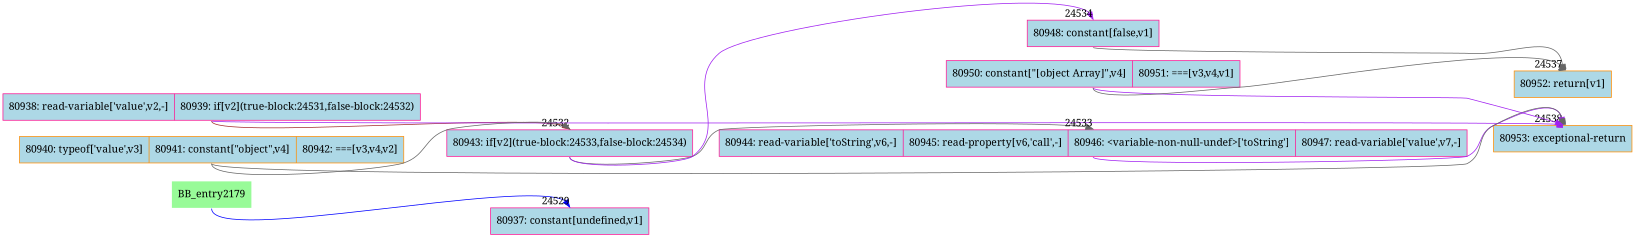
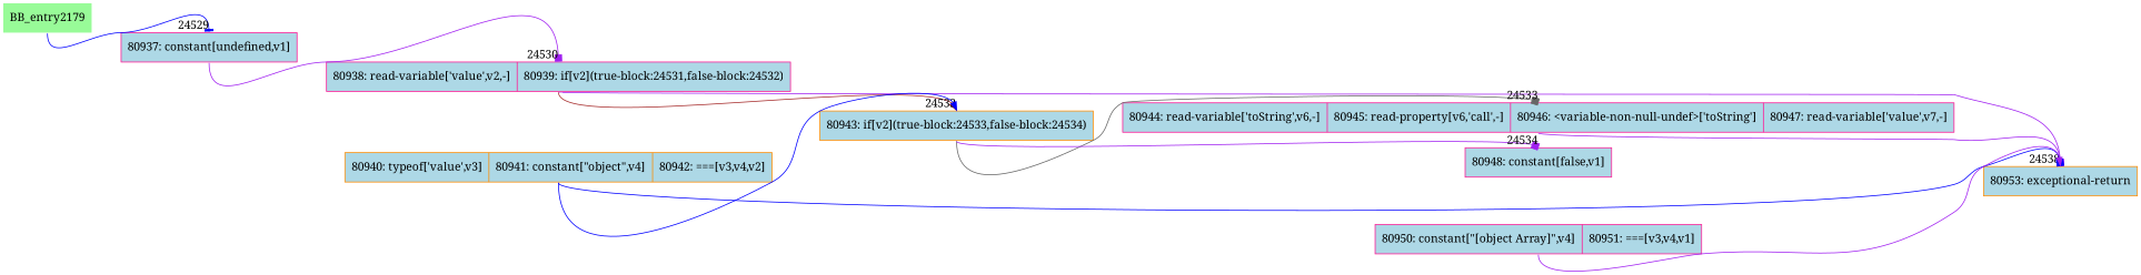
  digraph {
    fontname="Noto Serif"
    rankdir=LR
    node [color=deeppink fillcolor=lightblue fontname="Noto Serif" shape=record style=filled]
    edge [arrowhead=normal color=purple fontname="Noto Serif" headport=n tailport=s]
    n1 [fillcolor=palegreen label=BB_entry2179 shape=none]
    n2 [label="{80937: constant[undefined,v1]}"]
    n3 [label="{80938: read-variable['value',v2,-]|80939: if[v2](true-block:24531,false-block:24532)}"]
-   n4 [label="{80943: if[v2](true-block:24533,false-block:24534)}"]
+   n4 [color=darkorange label="{80943: if[v2](true-block:24533,false-block:24534)}"]
    n5 [color=darkorange label="{80953: exceptional-return}"]
    n6 [label="{80944: read-variable['toString',v6,-]|80945: read-property[v6,'call',-]|80946: \<variable-non-null-undef\>['toString']|80947: read-variable['value',v7,-]}"]
    n7 [label="{80948: constant[false,v1]}"]
    n8 [color=darkorange label="{80940: typeof['value',v3]|80941: constant[\"object\",v4]|80942: ===[v3,v4,v2]}"]
-   n9 [color=darkorange label="{80952: return[v1]}"]
    n10 [label="{80950: constant[\"[object Array]\",v4]|80951: ===[v3,v4,v1]}"]
-   n1 -> n2 [color=blue headlabel="    24529"]
+   n1 -> n2 [arrowhead=tee color=blue headlabel="    24529"]
+   n2 -> n3 [arrowhead=box headlabel="      24530"]
    n3 -> n4 [color=brown headlabel="      24532"]
    n3 -> n5 [arrowhead=box headlabel="      24538"]
-   n4 -> n6 [color=gray40 headlabel="      24533"]
-   n4 -> n7 [headlabel="      24534"]
-   n6 -> n5
-   n7 -> n9 [arrowhead=box color=gray40 headlabel="      24537"]
-   n8 -> n4 [color=gray40]
-   n8 -> n5 [arrowhead=box color=gray40]
+   n4 -> n6 [arrowhead=box color=gray40 headlabel="      24533"]
+   n4 -> n7 [arrowhead=box headlabel="      24534"]
+   n6 -> n5 [arrowhead=box]
+   n8 -> n4 [color=blue]
+   n8 -> n5 [arrowhead=box color=blue]
    n10 -> n5
-   n10 -> n9 [arrowhead=tee color=gray40]
  }
